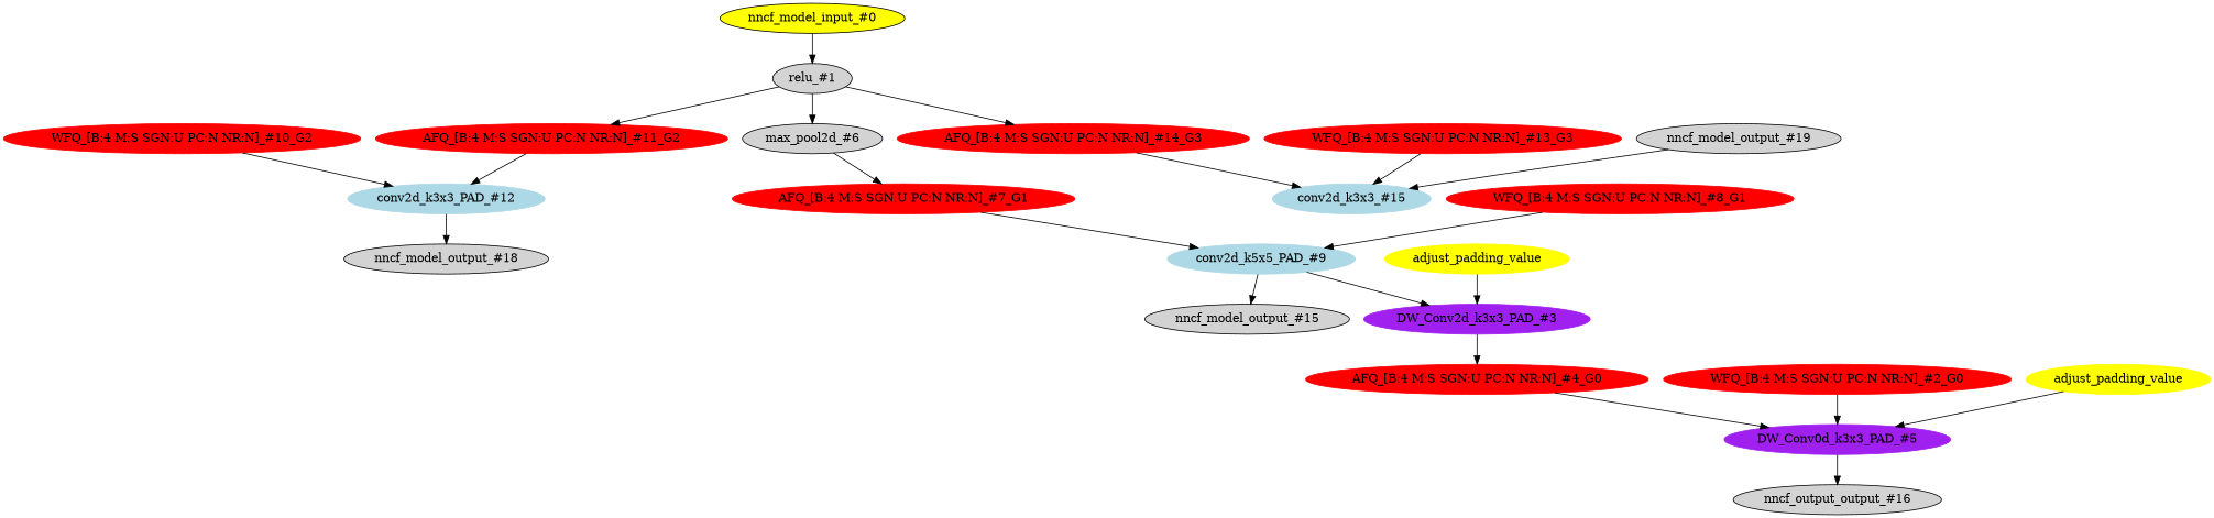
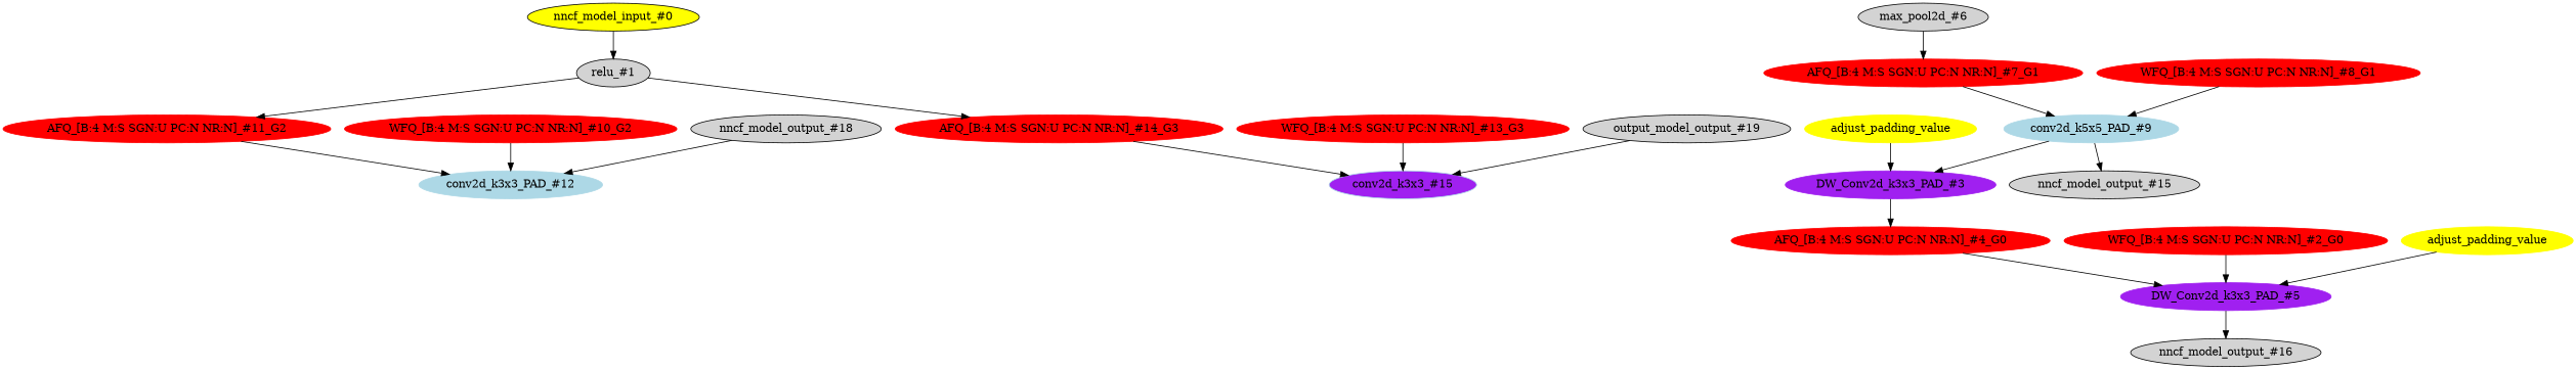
  strict digraph {
    node [style=filled type=symmetric_quantize color=red]
    n1 [fillcolor=yellow label="nncf_model_input_#0" type=nncf_model_input color=""]
    n2 [label="relu_#1" type=relu color=""]
    n3 [label="max_pool2d_#6" type=max_pool2d color=""]
    n4 [label="AFQ_[B:4 M:S SGN:U PC:N NR:N]_#11_G2"]
    n5 [label="AFQ_[B:4 M:S SGN:U PC:N NR:N]_#14_G3"]
    n6 [color=purple label="DW_Conv2d_k3x3_PAD_#3" type=pad]
    n7 [label="AFQ_[B:4 M:S SGN:U PC:N NR:N]_#4_G0"]
    n8 [label="AFQ_[B:4 M:S SGN:U PC:N NR:N]_#7_G1"]
    n9 [color=lightblue label="conv2d_k3x3_PAD_#12" type=conv2d]
-   n10 [color=lightblue label="conv2d_k3x3_#15" type=conv2d]
+   n10 [color=lightblue label="conv2d_k3x3_#15" type=conv2d fillcolor=purple]
    n11 [label="WFQ_[B:4 M:S SGN:U PC:N NR:N]_#2_G0"]
-   n12 [color=purple label="DW_Conv0d_k3x3_PAD_#5" type=conv2d]
-   n13 [label="nncf_output_output_#16" type=nncf_model_output color=""]
+   n12 [color=purple label="DW_Conv2d_k3x3_PAD_#5" type=conv2d]
+   n13 [label="nncf_model_output_#16" type=nncf_model_output color=""]
    n14 [color=yellow label=adjust_padding_value type=""]
    n15 [color=yellow label=adjust_padding_value type=""]
    n16 [color=lightblue label="conv2d_k5x5_PAD_#9" type=conv2d]
    n17 [label="nncf_model_output_#15" type=nncf_model_output color=""]
    n18 [label="WFQ_[B:4 M:S SGN:U PC:N NR:N]_#8_G1"]
    n19 [label="WFQ_[B:4 M:S SGN:U PC:N NR:N]_#10_G2"]
    n20 [label="nncf_model_output_#18" type=nncf_model_output color=""]
    n21 [label="WFQ_[B:4 M:S SGN:U PC:N NR:N]_#13_G3"]
-   n22 [label="nncf_model_output_#19" type=nncf_model_output color=""]
+   n22 [label="output_model_output_#19" type=nncf_model_output color=""]
    n1 -> n2
-   n2 -> n3
    n2 -> n4
    n2 -> n5
    n3 -> n8
    n4 -> n9
    n5 -> n10
    n6 -> n7
    n7 -> n12
    n8 -> n16
-   n9 -> n20
+   n20 -> n9
    n11 -> n12
    n12 -> n13
    n14 -> n6
    n15 -> n12
    n16 -> n6
    n16 -> n17
    n18 -> n16
    n19 -> n9
    n21 -> n10
    n22 -> n10
  }
